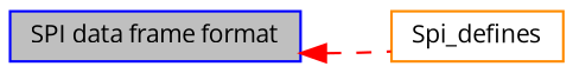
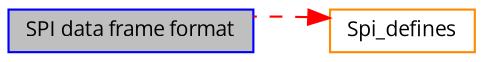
  digraph {
    rankdir=LR
    fontname="Open Sans"
    node [fontname="Open Sans" fontsize=10 shape=record style=filled]
    n1 [color=blue fillcolor=grey75 fontcolor=black height=0.2 label="SPI data frame format" width=0.4]
    n2 [color=darkorange fillcolor=white height=0.2 label=Spi_defines width=0.4]
-   n1 -> n2 [dir=back fontname="Open Sans" fontsize=10 labelfontname=Helvetica labelfontsize=10 shape=plaintext style=dashed color=red]
+   n2 -> n1 [dir=back fontname="Open Sans" fontsize=10 labelfontname=Helvetica labelfontsize=10 shape=plaintext style=dashed color=red]
  }
